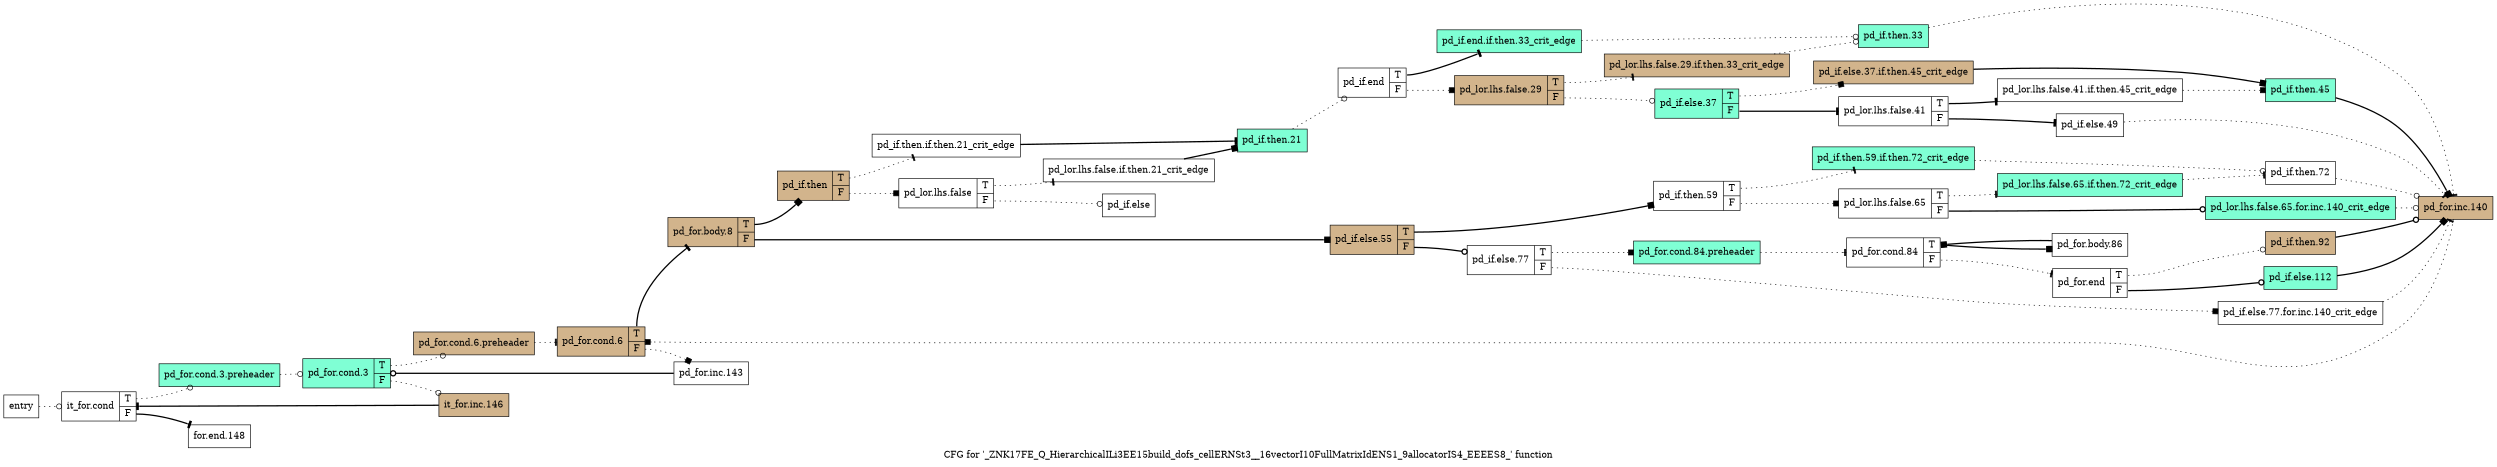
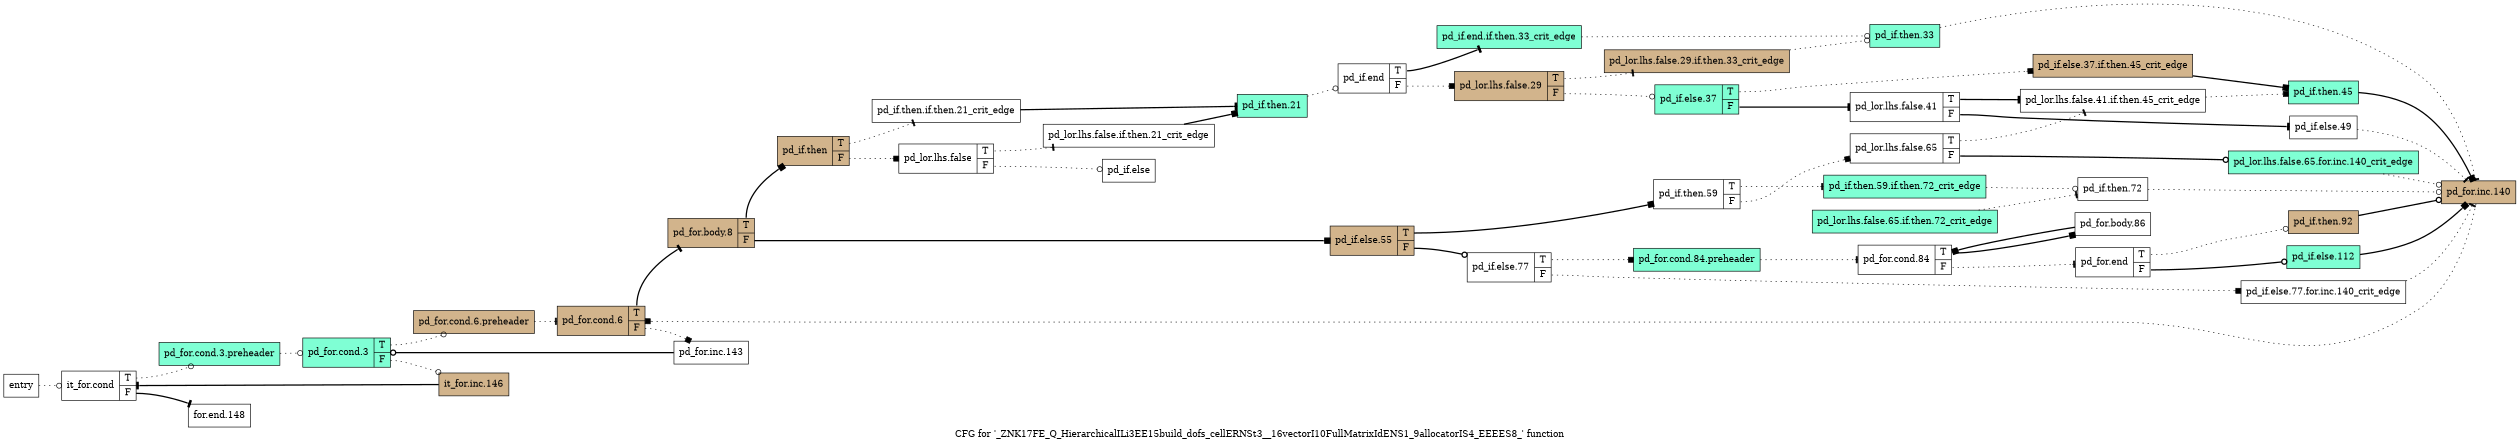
  digraph {
    label="CFG for '_ZNK17FE_Q_HierarchicalILi3EE15build_dofs_cellERNSt3__16vectorI10FullMatrixIdENS1_9allocatorIS4_EEEES8_' function"
    rankdir=LR
    node [fillcolor=white shape=record style=filled]
    edge [arrowhead=tee style=dotted]
    n1 [label="{entry}"]
    n2 [label="{it_for.cond|{<s0>T|<s1>F}}"]
    n3 [fillcolor=aquamarine label="{pd_for.cond.3.preheader}"]
    n4 [label="{for.end.148}"]
    n5 [fillcolor=aquamarine label="{pd_for.cond.3|{<s0>T|<s1>F}}"]
    n6 [fillcolor=tan label="{pd_for.cond.6.preheader}"]
    n7 [fillcolor=tan label="{it_for.inc.146}"]
    n8 [fillcolor=tan label="{pd_for.cond.6|{<s0>T|<s1>F}}"]
    n9 [fillcolor=tan label="{pd_for.body.8|{<s0>T|<s1>F}}"]
    n10 [label="{pd_for.inc.143}"]
    n11 [fillcolor=tan label="{pd_if.then|{<s0>T|<s1>F}}"]
    n12 [fillcolor=tan label="{pd_if.else.55|{<s0>T|<s1>F}}"]
    n13 [label="{pd_if.then.if.then.21_crit_edge}"]
    n14 [label="{pd_lor.lhs.false|{<s0>T|<s1>F}}"]
    n15 [label="{pd_if.then.59|{<s0>T|<s1>F}}"]
    n16 [label="{pd_if.else.77|{<s0>T|<s1>F}}"]
    n17 [fillcolor=aquamarine label="{pd_if.then.21}"]
    n18 [label="{pd_lor.lhs.false.if.then.21_crit_edge}"]
    n19 [label="{pd_if.else}"]
    n20 [fillcolor=aquamarine label="{pd_if.then.59.if.then.72_crit_edge}"]
    n21 [label="{pd_lor.lhs.false.65|{<s0>T|<s1>F}}"]
    n22 [fillcolor=aquamarine label="{pd_for.cond.84.preheader}"]
    n23 [label="{pd_if.else.77.for.inc.140_crit_edge}"]
    n24 [label="{pd_if.end|{<s0>T|<s1>F}}"]
    n25 [fillcolor=aquamarine label="{pd_if.end.if.then.33_crit_edge}"]
    n26 [fillcolor=tan label="{pd_lor.lhs.false.29|{<s0>T|<s1>F}}"]
    n27 [fillcolor=aquamarine label="{pd_if.then.33}"]
    n28 [fillcolor=tan label="{pd_lor.lhs.false.29.if.then.33_crit_edge}"]
    n29 [fillcolor=aquamarine label="{pd_if.else.37|{<s0>T|<s1>F}}"]
    n30 [fillcolor=tan label="{pd_for.inc.140}"]
    n31 [fillcolor=tan label="{pd_if.else.37.if.then.45_crit_edge}"]
    n32 [label="{pd_lor.lhs.false.41|{<s0>T|<s1>F}}"]
    n33 [fillcolor=aquamarine label="{pd_if.then.45}"]
    n34 [label="{pd_lor.lhs.false.41.if.then.45_crit_edge}"]
    n35 [label="{pd_if.else.49}"]
    n36 [label="{pd_if.then.72}"]
    n37 [fillcolor=aquamarine label="{pd_lor.lhs.false.65.if.then.72_crit_edge}"]
    n38 [fillcolor=aquamarine label="{pd_lor.lhs.false.65.for.inc.140_crit_edge}"]
    n39 [label="{pd_for.cond.84|{<s0>T|<s1>F}}"]
    n40 [label="{pd_for.body.86}"]
    n41 [label="{pd_for.end|{<s0>T|<s1>F}}"]
    n42 [fillcolor=tan label="{pd_if.then.92}"]
    n43 [fillcolor=aquamarine label="{pd_if.else.112}"]
    n1 -> n2 [arrowhead=odot]
    n2 -> n3 [arrowhead=odot tailport=s0]
    n2 -> n4 [style=bold tailport=s1]
    n3 -> n5 [arrowhead=odot]
    n5 -> n6 [arrowhead=odot tailport=s0]
    n5 -> n7 [arrowhead=odot tailport=s1]
    n6 -> n8
    n7 -> n2 [style=bold]
    n8 -> n9 [style=bold tailport=s0]
    n8 -> n10 [arrowhead=box tailport=s1]
    n9 -> n11 [arrowhead=box style=bold tailport=s0]
    n9 -> n12 [arrowhead=box style=bold tailport=s1]
    n10 -> n5 [arrowhead=odot style=bold]
    n11 -> n13 [tailport=s0]
    n11 -> n14 [arrowhead=box tailport=s1]
    n12 -> n15 [arrowhead=box style=bold tailport=s0]
    n12 -> n16 [arrowhead=odot style=bold tailport=s1]
    n13 -> n17 [style=bold]
    n14 -> n18 [tailport=s0]
    n14 -> n19 [arrowhead=odot tailport=s1]
    n15 -> n20 [tailport=s0]
    n15 -> n21 [arrowhead=box tailport=s1]
    n16 -> n22 [arrowhead=box tailport=s0]
    n16 -> n23 [arrowhead=box tailport=s1]
    n17 -> n24 [arrowhead=odot]
    n18 -> n17 [arrowhead=box style=bold]
    n20 -> n36 [arrowhead=odot]
-   n21 -> n37 [tailport=s0]
+   n21 -> n34 [tailport=s0]
    n21 -> n38 [arrowhead=odot style=bold tailport=s1]
    n22 -> n39
    n23 -> n30
    n24 -> n25 [style=bold tailport=s0]
    n24 -> n26 [arrowhead=box tailport=s1]
    n25 -> n27 [arrowhead=odot]
    n26 -> n28 [tailport=s0]
    n26 -> n29 [arrowhead=odot tailport=s1]
    n27 -> n30
    n28 -> n27 [arrowhead=odot]
    n29 -> n31 [arrowhead=box tailport=s0]
    n29 -> n32 [style=bold tailport=s1]
    n30 -> n8 [arrowhead=box]
    n31 -> n33 [arrowhead=box style=bold]
    n32 -> n34 [style=bold tailport=s0]
    n32 -> n35 [style=bold tailport=s1]
    n33 -> n30 [arrowhead=box style=bold]
    n34 -> n33 [arrowhead=box]
    n35 -> n30
    n36 -> n30 [arrowhead=odot]
    n37 -> n36
    n38 -> n30 [arrowhead=odot]
    n39 -> n40 [arrowhead=box style=bold tailport=s0]
    n39 -> n41 [tailport=s1]
    n40 -> n39 [arrowhead=box style=bold]
    n41 -> n42 [arrowhead=odot tailport=s0]
    n41 -> n43 [arrowhead=odot style=bold tailport=s1]
    n42 -> n30 [arrowhead=odot style=bold]
    n43 -> n30 [arrowhead=box style=bold]
  }
